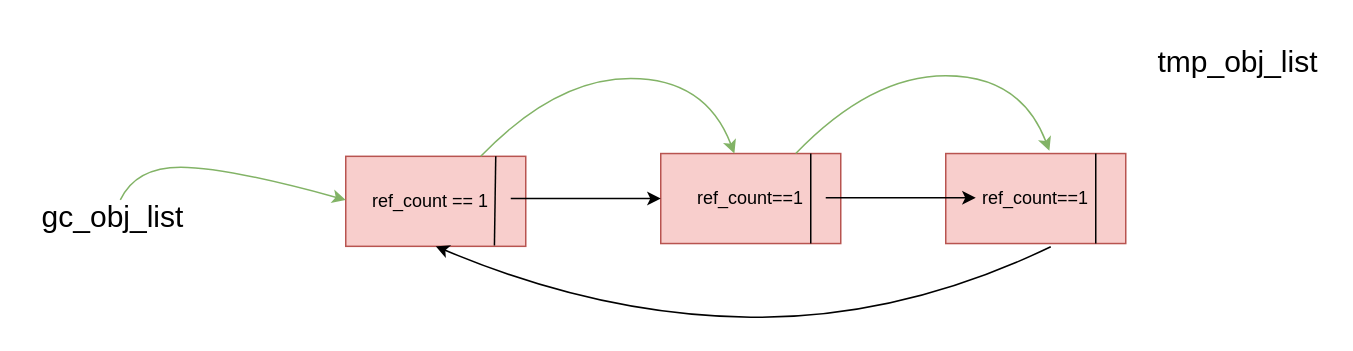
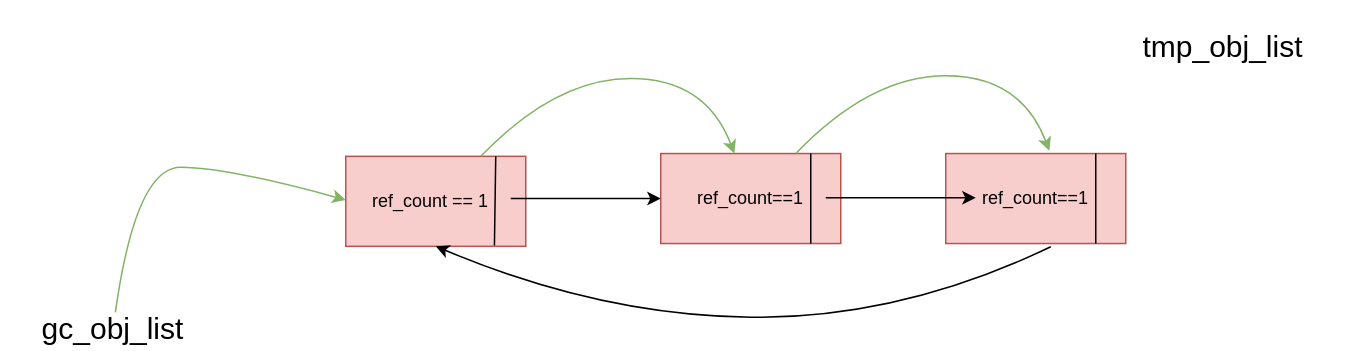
  <mxCell id="0" />
  <mxCell id="1" parent="0" />
  <mxCell id="2" value="ref_count == 1&amp;nbsp;&amp;nbsp;" style="rounded=0;whiteSpace=wrap;html=1;fillColor=#f8cecc;strokeColor=#b85450;" parent="1" vertex="1"><mxGeometry x="230" y="103.72" width="120" height="60" as="geometry" /></mxCell>
  <mxCell id="3" value="" style="endArrow=none;html=1;exitX=0.826;exitY=0.991;exitDx=0;exitDy=0;exitPerimeter=0;" parent="1" source="2" edge="1"><mxGeometry width="50" height="50" relative="1" as="geometry"><mxPoint x="320" y="41.86" as="sourcePoint" /><mxPoint x="330" y="103.72" as="targetPoint" /></mxGeometry></mxCell>
  <mxCell id="4" value="ref_count==1" style="rounded=0;whiteSpace=wrap;html=1;fillColor=#f8cecc;strokeColor=#b85450;" parent="1" vertex="1"><mxGeometry x="440" y="101.86" width="120" height="60" as="geometry" /></mxCell>
  <mxCell id="5" value="" style="endArrow=none;html=1;" parent="1" edge="1"><mxGeometry width="50" height="50" relative="1" as="geometry"><mxPoint x="540" y="161.86" as="sourcePoint" /><mxPoint x="540" y="101.86" as="targetPoint" /></mxGeometry></mxCell>
  <mxCell id="6" value="" style="endArrow=classic;html=1;entryX=0;entryY=0.5;entryDx=0;entryDy=0;" parent="1" target="4" edge="1"><mxGeometry width="50" height="50" relative="1" as="geometry"><mxPoint x="340" y="131.86" as="sourcePoint" /><mxPoint x="790" y="253.72" as="targetPoint" /></mxGeometry></mxCell>
  <mxCell id="7" value="" style="curved=1;endArrow=classic;html=1;entryX=0.5;entryY=1;entryDx=0;entryDy=0;" parent="1" target="2" edge="1"><mxGeometry width="50" height="50" relative="1" as="geometry"><mxPoint x="700" y="164" as="sourcePoint" /><mxPoint x="520" y="164" as="targetPoint" /><Array as="points"><mxPoint x="600" y="212" /><mxPoint x="400" y="210" /></Array></mxGeometry></mxCell>
- <mxCell id="8" value="gc_obj_list&lt;br&gt;" style="text;html=1;strokeColor=none;fillColor=none;align=center;verticalAlign=middle;whiteSpace=wrap;rounded=0;fontSize=20;" parent="1" vertex="1"><mxGeometry x="20" y="132.79" width="110" height="20" as="geometry" /></mxCell>
+ <mxCell id="8" value="gc_obj_list&lt;br&gt;" style="text;html=1;strokeColor=none;fillColor=none;align=center;verticalAlign=middle;whiteSpace=wrap;rounded=0;fontSize=20;" parent="1" vertex="1"><mxGeometry x="20" y="207.79" width="110" height="20" as="geometry" /></mxCell>
  <mxCell id="9" value="" style="curved=1;endArrow=classic;html=1;fontSize=20;entryX=0;entryY=0.5;entryDx=0;entryDy=0;fontColor=#33FF33;labelBorderColor=none;fillColor=#d5e8d4;strokeColor=#82b366;" parent="1" source="8" edge="1"><mxGeometry width="50" height="50" relative="1" as="geometry"><mxPoint x="40" y="110.93" as="sourcePoint" /><mxPoint x="230" y="132.79" as="targetPoint" /><Array as="points"><mxPoint x="90" y="110.93" /><mxPoint x="150" y="110.93" /></Array></mxGeometry></mxCell>
  <mxCell id="10" value="" style="curved=1;endArrow=classic;html=1;fontSize=20;exitX=0.75;exitY=0;exitDx=0;exitDy=0;fillColor=#d5e8d4;strokeColor=#82b366;" parent="1" edge="1"><mxGeometry width="50" height="50" relative="1" as="geometry"><mxPoint x="320" y="103.72" as="sourcePoint" /><mxPoint x="489.091" y="101.86" as="targetPoint" /><Array as="points"><mxPoint x="370" y="51.86" /><mxPoint x="470" y="51.86" /></Array></mxGeometry></mxCell>
- <mxCell id="11" value="tmp_obj_list" style="text;html=1;strokeColor=none;fillColor=none;align=center;verticalAlign=middle;whiteSpace=wrap;rounded=0;fontSize=20;" parent="1" vertex="1"><mxGeometry x="760" y="30" width="130" height="20" as="geometry" /></mxCell>
+ <mxCell id="11" value="tmp_obj_list" style="text;html=1;strokeColor=none;fillColor=none;align=center;verticalAlign=middle;whiteSpace=wrap;rounded=0;fontSize=20;" parent="1" vertex="1"><mxGeometry x="750" y="20" width="130" height="20" as="geometry" /></mxCell>
  <mxCell id="12" value="ref_count==1" style="rounded=0;whiteSpace=wrap;html=1;fillColor=#f8cecc;strokeColor=#b85450;" parent="1" vertex="1"><mxGeometry x="630" y="101.86" width="120" height="60" as="geometry" /></mxCell>
  <mxCell id="13" value="" style="endArrow=none;html=1;" parent="1" edge="1"><mxGeometry width="50" height="50" relative="1" as="geometry"><mxPoint x="730" y="161.86" as="sourcePoint" /><mxPoint x="730" y="101.86" as="targetPoint" /></mxGeometry></mxCell>
  <mxCell id="14" value="" style="curved=1;endArrow=classic;html=1;fontSize=20;exitX=0.75;exitY=0;exitDx=0;exitDy=0;fillColor=#d5e8d4;strokeColor=#82b366;" parent="1" edge="1"><mxGeometry width="50" height="50" relative="1" as="geometry"><mxPoint x="530" y="101.86" as="sourcePoint" /><mxPoint x="699.091" y="100" as="targetPoint" /><Array as="points"><mxPoint x="580" y="50" /><mxPoint x="680" y="50" /></Array></mxGeometry></mxCell>
  <mxCell id="15" value="" style="endArrow=classic;html=1;entryX=0;entryY=0.5;entryDx=0;entryDy=0;" parent="1" edge="1"><mxGeometry width="50" height="50" relative="1" as="geometry"><mxPoint x="550" y="131.36" as="sourcePoint" /><mxPoint x="650" y="131.36" as="targetPoint" /></mxGeometry></mxCell>
